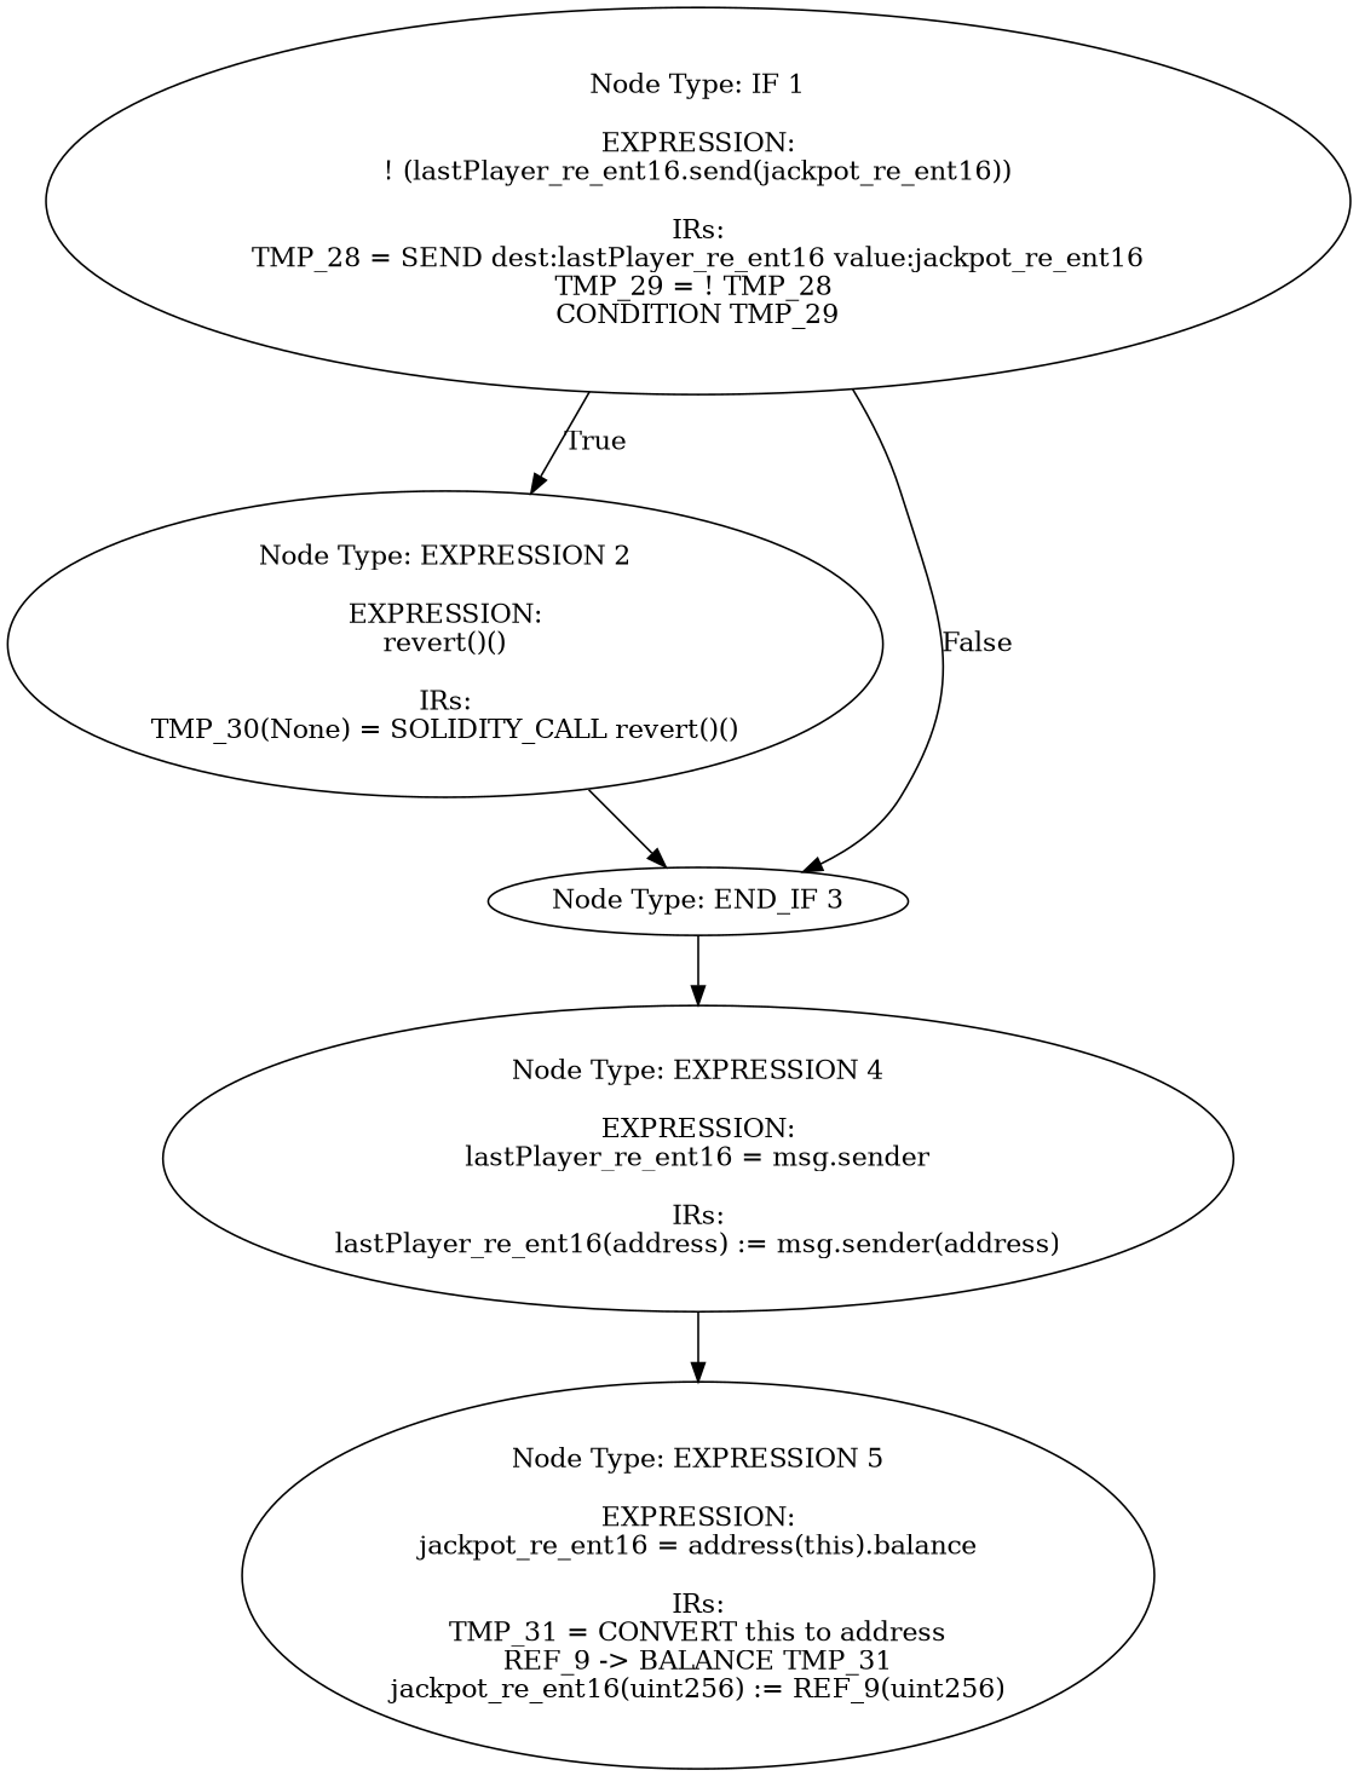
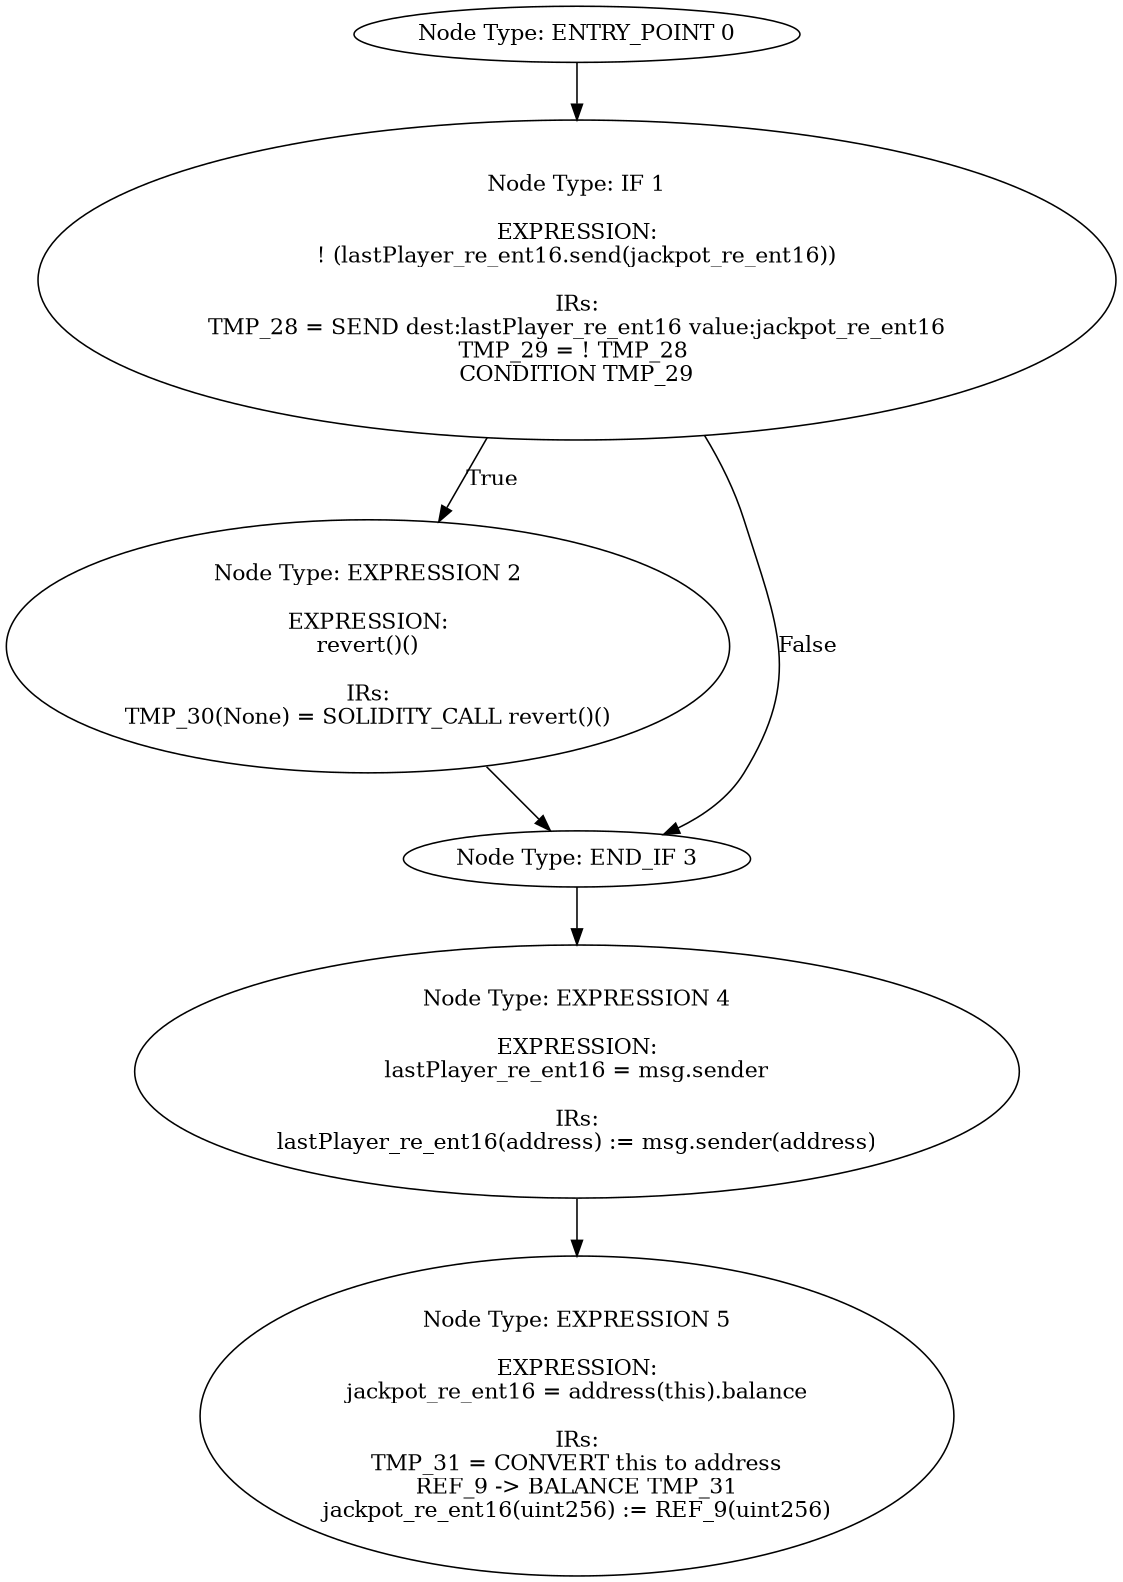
  digraph {
+   n1 [label="Node Type: ENTRY_POINT 0\n"]
    n2 [label="Node Type: IF 1\n\nEXPRESSION:\n! (lastPlayer_re_ent16.send(jackpot_re_ent16))\n\nIRs:\nTMP_28 = SEND dest:lastPlayer_re_ent16 value:jackpot_re_ent16\nTMP_29 = ! TMP_28 \nCONDITION TMP_29"]
    n3 [label="Node Type: EXPRESSION 2\n\nEXPRESSION:\nrevert()()\n\nIRs:\nTMP_30(None) = SOLIDITY_CALL revert()()"]
    n4 [label="Node Type: END_IF 3\n"]
    n5 [label="Node Type: EXPRESSION 4\n\nEXPRESSION:\nlastPlayer_re_ent16 = msg.sender\n\nIRs:\nlastPlayer_re_ent16(address) := msg.sender(address)"]
    n6 [label="Node Type: EXPRESSION 5\n\nEXPRESSION:\njackpot_re_ent16 = address(this).balance\n\nIRs:\nTMP_31 = CONVERT this to address\nREF_9 -> BALANCE TMP_31\njackpot_re_ent16(uint256) := REF_9(uint256)"]
+   n1 -> n2
    n2 -> n3 [label=True]
    n2 -> n4 [label=False]
    n3 -> n4
    n4 -> n5
    n5 -> n6
  }
